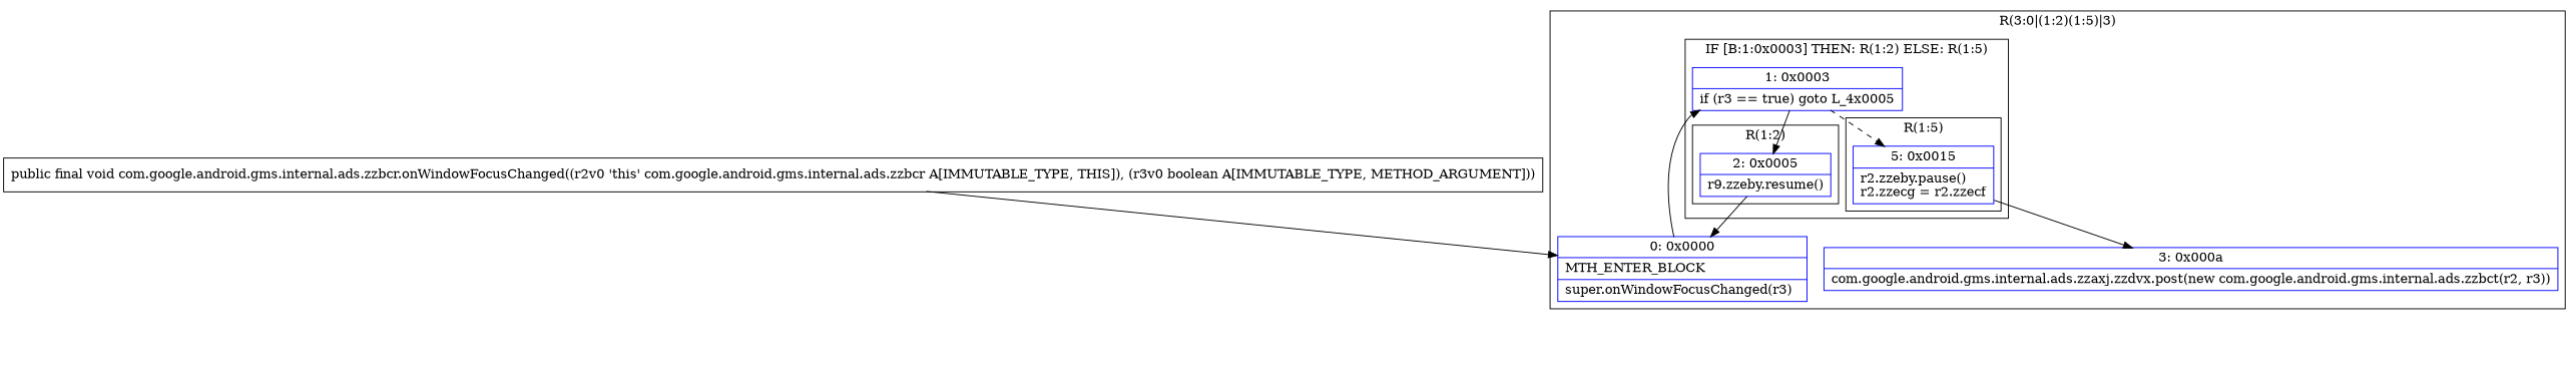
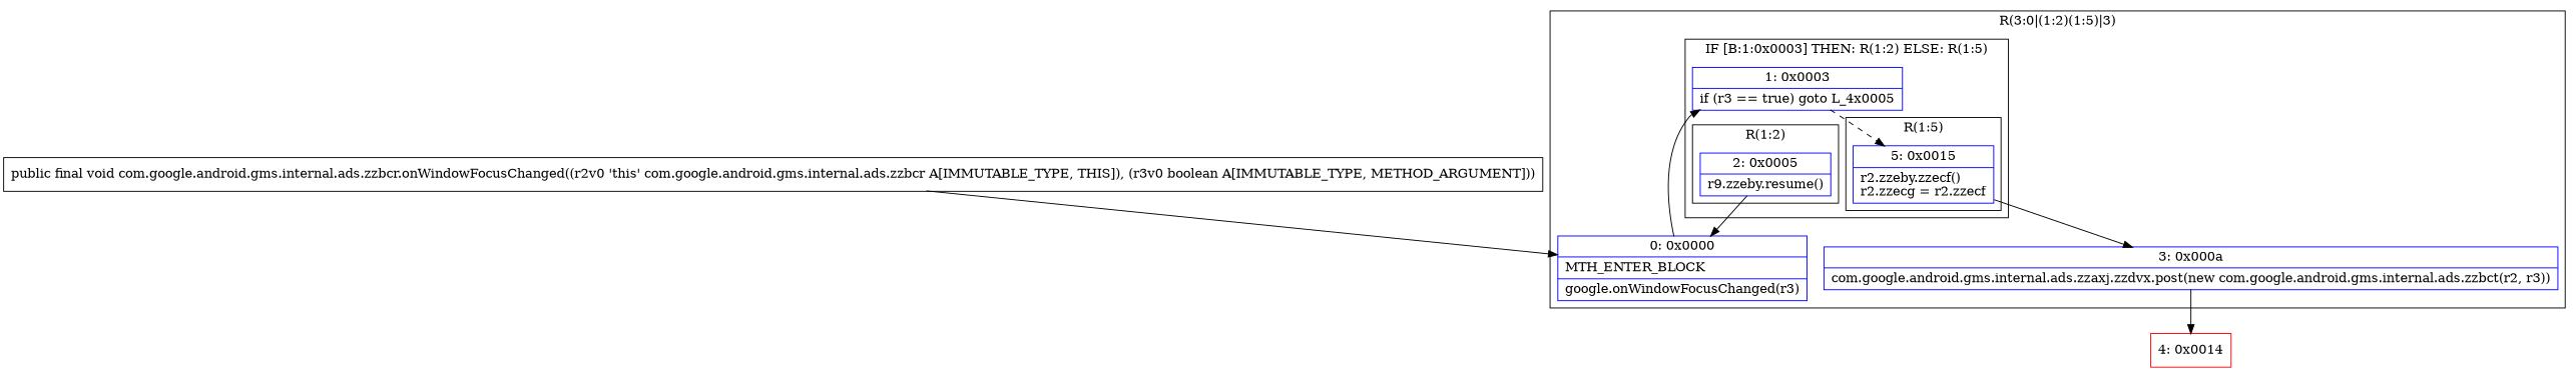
  digraph {
    node [color=blue shape=record]
    n1 [label="{2\:\ 0x0005|r9.zzeby.resume()\l}"]
-   n2 [label="{5\:\ 0x0015|r2.zzeby.pause()\lr2.zzecg = r2.zzecf\l}"]
+   n2 [label="{5\:\ 0x0015|r2.zzeby.zzecf()\lr2.zzecg = r2.zzecf\l}"]
    n3 [label="{1\:\ 0x0003|if (r3 == true) goto L_4x0005\l}"]
-   n4 [label="{0\:\ 0x0000|MTH_ENTER_BLOCK\l|super.onWindowFocusChanged(r3)\l}"]
+   n4 [label="{0\:\ 0x0000|MTH_ENTER_BLOCK\l|google.onWindowFocusChanged(r3)\l}"]
    n5 [label="{3\:\ 0x000a|com.google.android.gms.internal.ads.zzaxj.zzdvx.post(new com.google.android.gms.internal.ads.zzbct(r2, r3))\l}"]
+   n6 [color=red label="{4\:\ 0x0014}"]
    n7 [label="{public final void com.google.android.gms.internal.ads.zzbcr.onWindowFocusChanged((r2v0 'this' com.google.android.gms.internal.ads.zzbcr A[IMMUTABLE_TYPE, THIS]), (r3v0 boolean A[IMMUTABLE_TYPE, METHOD_ARGUMENT])) }" color=""]
    subgraph cluster_1 {
      label="R(3:0|(1:2)(1:5)|3)"
      n4
      n5
      subgraph cluster_2 {
        label="IF [B:1:0x0003] THEN: R(1:2) ELSE: R(1:5)"
        n3
        subgraph cluster_3 {
          label="R(1:2)"
          n1
        }
        subgraph cluster_4 {
          label="R(1:5)"
          n2
        }
      }
    }
    n1 -> n4
    n2 -> n5
-   n3 -> n1
    n3 -> n2 [style=dashed]
    n4 -> n3
+   n5 -> n6
    n7 -> n4
  }
